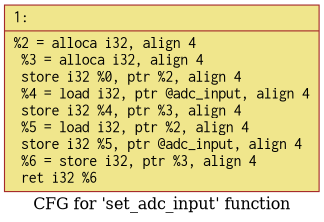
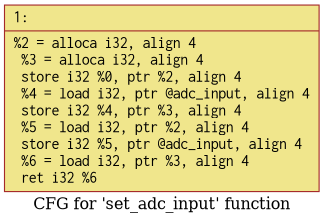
  digraph {
    label="CFG for 'set_adc_input' function"
-   n1 [color=brown fillcolor=khaki fontname=Courier label="{1:\l|  %2 = alloca i32, align 4\l  %3 = alloca i32, align 4\l  store i32 %0, ptr %2, align 4\l  %4 = load i32, ptr @adc_input, align 4\l  store i32 %4, ptr %3, align 4\l  %5 = load i32, ptr %2, align 4\l  store i32 %5, ptr @adc_input, align 4\l  %6 = store i32, ptr %3, align 4\l  ret i32 %6\l}" shape=record style=filled]
+   n1 [color=brown fillcolor=khaki fontname=Courier label="{1:\l|  %2 = alloca i32, align 4\l  %3 = alloca i32, align 4\l  store i32 %0, ptr %2, align 4\l  %4 = load i32, ptr @adc_input, align 4\l  store i32 %4, ptr %3, align 4\l  %5 = load i32, ptr %2, align 4\l  store i32 %5, ptr @adc_input, align 4\l  %6 = load i32, ptr %3, align 4\l  ret i32 %6\l}" shape=record style=filled]
  }
